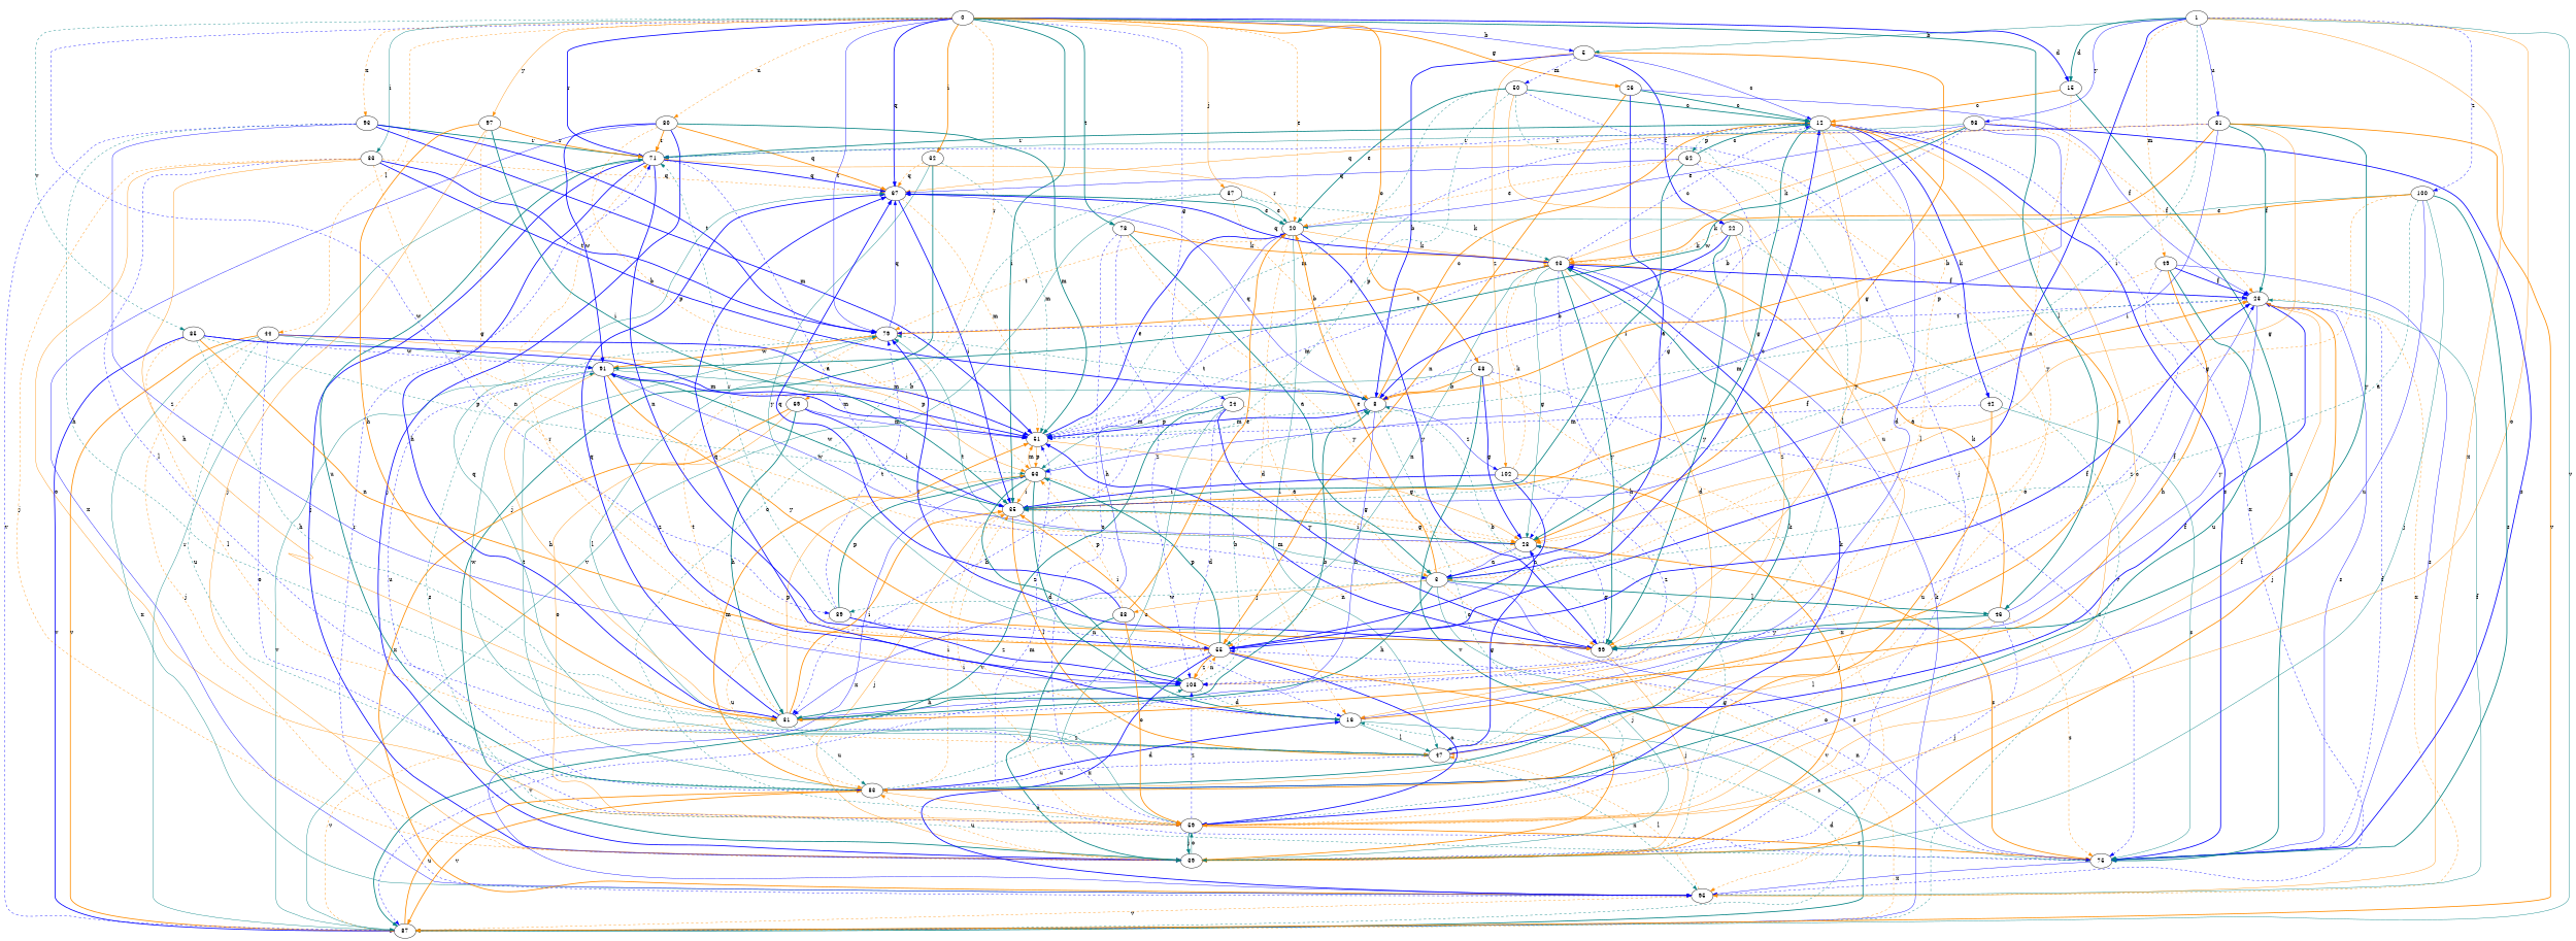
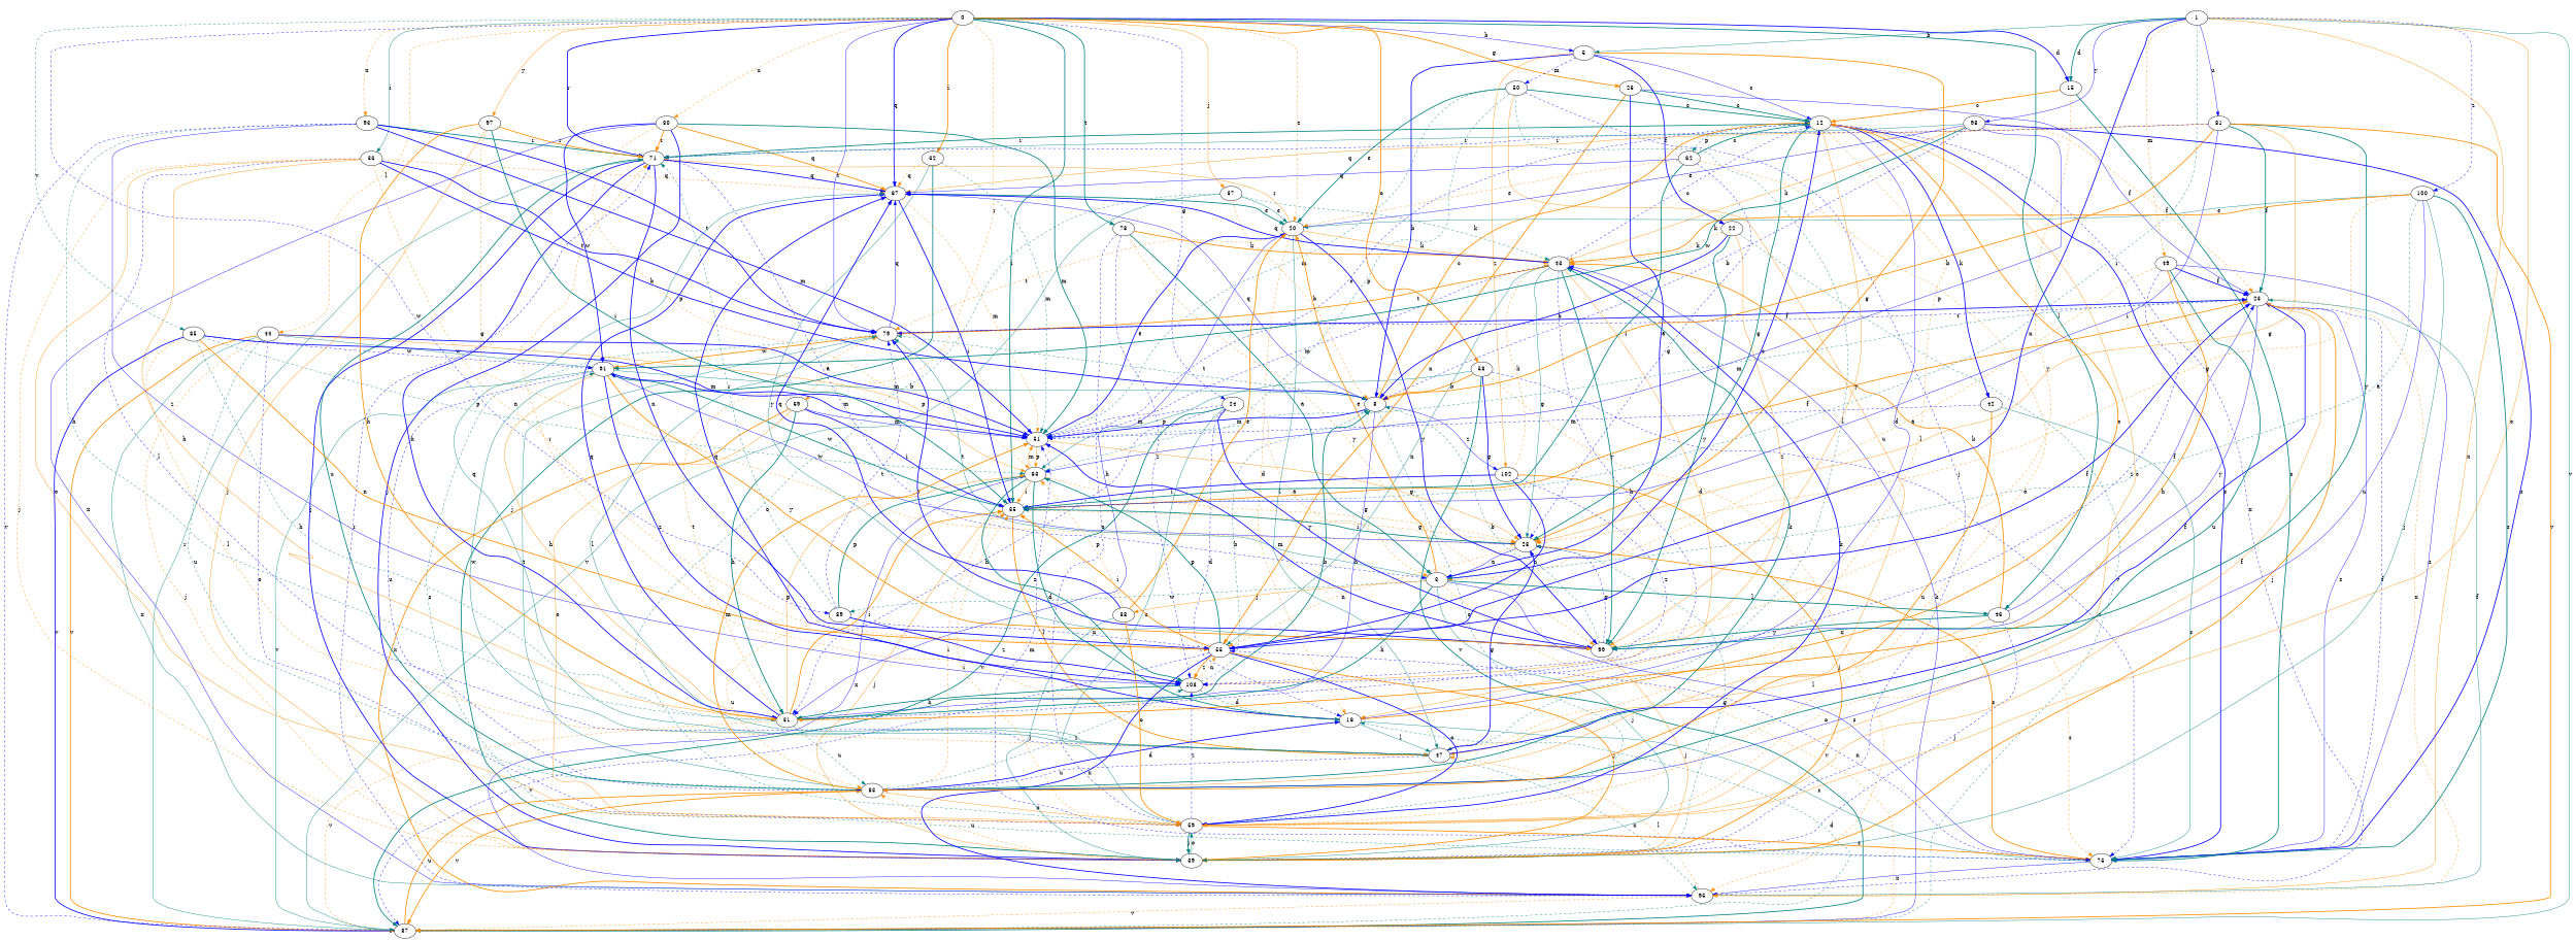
  strict digraph {
    edge [color=blue style=bold]
    0
    5
    15
    20
    24
    26
    32
    33
    35
    37
    44
    46
    58
    67
    69
    71
    78
    79
    80
    85
    89
    93
    97
    12
    8
    22
    28
    50
    102
    75
    99
    31
    16
    47
    43
    59
    87
    3
    51
    55
    23
    39
    91
    95
    63
    83
    103
    1
    49
    81
    98
    100
    38
    42
    62
    0 -> 5 [label=b style=solid]
    0 -> 15 [label=d]
    0 -> 20 [color=darkorange label=e style=dashed]
    0 -> 24 [label=g style=dashed]
    0 -> 26 [color=darkorange label=g]
    0 -> 32 [color=darkorange label=i]
    0 -> 33 [color=teal label=i style=solid]
    0 -> 35 [color=teal label=i]
    0 -> 37 [color=darkorange label=j style=solid]
    0 -> 44 [color=darkorange label=l style=dashed]
    0 -> 46 [color=teal label=l]
    0 -> 58 [color=darkorange label=o]
    0 -> 67 [label=q]
    0 -> 69 [color=darkorange label=r style=dashed]
    0 -> 71 [label=r]
    0 -> 78 [color=teal label=t]
    0 -> 79 [label=t style=solid]
    0 -> 80 [color=darkorange label=u style=dashed]
    0 -> 85 [color=teal label=v style=dashed]
    0 -> 89 [label=w style=dashed]
    0 -> 93 [color=darkorange label=x style=dashed]
    0 -> 97 [color=darkorange label=y style=solid]
    5 -> 12 [label=c style=solid]
    5 -> 8 [label=b]
    5 -> 22 [label=f]
    5 -> 28 [color=darkorange label=g]
    5 -> 50 [label=m style=dashed]
    5 -> 102 [color=darkorange label=z style=solid]
    15 -> 12 [color=darkorange label=c]
    15 -> 75 [color=teal label=s]
    15 -> 99 [color=darkorange label=y style=dashed]
    20 -> 71 [color=darkorange label=r style=solid]
    20 -> 79 [color=darkorange label=t style=dashed]
    20 -> 99 [label=y]
    20 -> 31 [label=h style=solid]
    20 -> 16 [color=darkorange label=d style=dashed]
    20 -> 47 [color=teal label=l style=solid]
    20 -> 43 [color=darkorange label=k style=solid]
    24 -> 99 [label=y]
    24 -> 31 [label=h style=dashed]
    24 -> 16 [label=d style=dashed]
    24 -> 59 [color=teal label=o style=solid]
    24 -> 87 [color=teal label=v]
    24 -> 3 [color=darkorange label=a style=dashed]
    24 -> 51 [label=m style=dashed]
    26 -> 12 [color=teal label=c]
    26 -> 3 [label=a]
    26 -> 55 [color=darkorange label=n]
    26 -> 23 [label=f style=solid]
    32 -> 67 [color=darkorange label=q style=dashed]
    32 -> 99 [color=teal label=y style=solid]
    32 -> 51 [color=teal label=m style=dashed]
    32 -> 39 [color=teal label=j]
    33 -> 67 [color=darkorange label=q style=dashed]
    33 -> 79 [label=t]
    33 -> 8 [label=b]
    33 -> 31 [color=darkorange label=h style=solid]
    33 -> 47 [label=l style=dashed]
    33 -> 59 [color=darkorange label=o style=solid]
    33 -> 55 [color=darkorange label=n style=dashed]
    33 -> 39 [color=darkorange label=j style=dashed]
    35 -> 28 [color=darkorange label=g style=dashed]
    35 -> 47 [color=darkorange label=l]
    35 -> 23 [color=darkorange label=f]
    35 -> 39 [color=darkorange label=j style=solid]
    35 -> 91 [color=teal label=w]
    37 -> 20 [color=teal label=e style=solid]
    37 -> 8 [color=darkorange label=b style=dashed]
    37 -> 43 [color=teal label=k style=dashed]
    37 -> 59 [color=teal label=o style=dashed]
    37 -> 87 [color=teal label=v style=solid]
    44 -> 59 [label=o style=dashed]
    44 -> 87 [color=darkorange label=v]
    44 -> 51 [label=m]
    44 -> 39 [color=darkorange label=j style=dashed]
    44 -> 91 [color=teal label=w style=solid]
    44 -> 95 [color=teal label=x style=solid]
    44 -> 63 [color=darkorange label=p style=solid]
    44 -> 83 [color=teal label=u style=dashed]
    46 -> 75 [color=darkorange label=s style=dashed]
    46 -> 99 [color=teal label=y]
    46 -> 47 [color=darkorange label=l style=solid]
    46 -> 43 [color=darkorange label=k]
    46 -> 59 [color=darkorange label=o style=dashed]
    46 -> 23 [label=f style=solid]
    46 -> 39 [label=j style=dashed]
    58 -> 8 [color=darkorange label=b]
    58 -> 28 [label=g]
    58 -> 75 [label=s style=dashed]
    58 -> 87 [color=teal label=v]
    58 -> 95 [color=darkorange label=x style=dashed]
    58 -> 63 [color=teal label=p style=solid]
    67 -> 20 [color=teal label=e]
    67 -> 35 [label=i]
    67 -> 51 [color=darkorange label=m style=dashed]
    69 -> 35 [label=i]
    69 -> 31 [color=teal label=h]
    69 -> 59 [color=darkorange label=o style=solid]
    69 -> 51 [label=m style=solid]
    69 -> 95 [color=darkorange label=x]
    71 -> 67 [label=q]
    71 -> 31 [label=h]
    71 -> 3 [label=a style=dashed]
    71 -> 55 [label=n]
    71 -> 39 [label=j]
    71 -> 83 [color=teal label=u]
    78 -> 99 [color=darkorange label=y style=dashed]
    78 -> 43 [color=darkorange label=k]
    78 -> 59 [label=o style=dashed]
    78 -> 3 [color=teal label=a]
    78 -> 103 [label=z style=dashed]
    79 -> 67 [label=q style=solid]
    79 -> 75 [color=teal label=s style=dashed]
    79 -> 47 [color=teal label=l style=solid]
-   43 -> 23 [label=f]
+   79 -> 23 [label=f]
    79 -> 91 [color=darkorange label=w]
    80 -> 67 [color=darkorange label=q]
    80 -> 71 [color=darkorange label=r]
    80 -> 51 [color=teal label=m]
    80 -> 39 [label=j]
    80 -> 91 [label=w]
    80 -> 95 [label=x style=solid]
    80 -> 63 [color=darkorange label=p style=dashed]
    85 -> 31 [color=teal label=h style=dashed]
    85 -> 47 [color=darkorange label=l style=dashed]
    85 -> 87 [label=v]
    85 -> 51 [label=m]
    85 -> 55 [color=darkorange label=n]
    85 -> 91 [label=w style=dashed]
    85 -> 63 [color=teal label=p style=dashed]
    89 -> 71 [color=teal label=r style=dashed]
    89 -> 79 [label=t style=dashed]
    89 -> 55 [label=n style=dashed]
    89 -> 63 [color=teal label=p]
    89 -> 83 [color=darkorange label=u style=dashed]
    89 -> 103 [label=z]
    93 -> 71 [color=teal label=r]
    93 -> 79 [label=t]
    93 -> 31 [color=teal label=h style=dashed]
    93 -> 87 [label=v style=dashed]
    93 -> 51 [label=m]
    93 -> 103 [label=z style=solid]
    97 -> 35 [color=teal label=i]
    97 -> 71 [color=darkorange label=r]
    97 -> 28 [color=darkorange label=g style=dashed]
    97 -> 31 [color=darkorange label=h]
    97 -> 39 [color=darkorange label=j style=solid]
    12 -> 71 [color=teal label=r]
    12 -> 28 [color=teal label=g]
    12 -> 75 [label=s]
    12 -> 99 [color=darkorange label=y style=solid]
    12 -> 16 [label=d style=solid]
    12 -> 47 [color=darkorange label=l style=dashed]
    12 -> 95 [label=x style=dashed]
    12 -> 42 [label=k]
    12 -> 62 [color=teal label=p style=dashed]
    8 -> 67 [label=q style=solid]
    8 -> 79 [color=teal label=t style=dashed]
    8 -> 12 [color=darkorange label=c]
    8 -> 102 [label=z style=solid]
    8 -> 31 [label=h style=solid]
    8 -> 59 [color=teal label=o style=dashed]
    8 -> 51 [label=m]
    22 -> 8 [label=b]
    22 -> 99 [color=teal label=y]
    22 -> 43 [color=darkorange label=k style=dashed]
    22 -> 87 [color=teal label=v style=dashed]
    22 -> 103 [color=darkorange label=z style=solid]
    28 -> 35 [color=teal label=i]
    28 -> 75 [color=darkorange label=s]
    28 -> 3 [label=a style=solid]
    28 -> 55 [color=darkorange label=n style=dashed]
    28 -> 91 [label=w style=solid]
    50 -> 20 [color=teal label=e]
    50 -> 12 [color=teal label=c]
    50 -> 47 [color=teal label=l style=dashed]
    50 -> 51 [color=teal label=m style=dashed]
    50 -> 39 [label=j style=dashed]
    50 -> 63 [color=teal label=p style=dashed]
    50 -> 83 [color=darkorange label=u style=solid]
    102 -> 35 [label=i]
    102 -> 43 [color=darkorange label=k style=dashed]
    102 -> 55 [label=n]
    102 -> 39 [color=darkorange label=j]
    102 -> 103 [label=z style=dashed]
    75 -> 51 [label=m style=dashed]
    75 -> 55 [label=n style=dashed]
    75 -> 23 [label=f style=dashed]
    75 -> 95 [label=x style=solid]
    99 -> 79 [label=t]
    99 -> 8 [color=teal label=b style=dashed]
    99 -> 28 [label=g style=dashed]
    99 -> 51 [label=m]
    99 -> 39 [color=darkorange label=j style=solid]
    31 -> 35 [color=darkorange label=i]
    31 -> 67 [label=q]
    31 -> 79 [color=darkorange label=t style=dashed]
    31 -> 8 [color=teal label=b]
    31 -> 87 [color=darkorange label=v style=dashed]
    31 -> 63 [color=darkorange label=p style=solid]
    31 -> 83 [color=teal label=u style=dashed]
    16 -> 67 [label=q]
    16 -> 71 [color=darkorange label=r style=dashed]
    16 -> 12 [color=darkorange label=c]
    16 -> 75 [color=teal label=s style=solid]
    16 -> 47 [color=teal label=l style=solid]
    47 -> 67 [color=teal label=q style=solid]
    47 -> 28 [label=g]
    47 -> 23 [label=f]
    47 -> 91 [color=teal label=w style=solid]
    47 -> 95 [color=teal label=x style=dashed]
    47 -> 83 [label=u style=dashed]
    43 -> 67 [label=q]
    43 -> 79 [color=darkorange label=t]
    43 -> 12 [label=c style=dashed]
    43 -> 28 [color=teal label=g style=solid]
    43 -> 99 [color=teal label=y]
    43 -> 31 [label=h style=dashed]
    43 -> 16 [color=darkorange label=d style=solid]
    43 -> 51 [label=m style=dashed]
    43 -> 55 [color=teal label=n style=solid]
    59 -> 35 [color=darkorange label=i style=dashed]
    59 -> 12 [color=darkorange label=c style=solid]
    59 -> 75 [color=darkorange label=s]
    59 -> 43 [label=k]
    59 -> 23 [color=darkorange label=f style=solid]
    59 -> 39 [color=teal label=j]
    59 -> 103 [label=z style=dashed]
    87 -> 71 [color=teal label=r style=solid]
    87 -> 16 [color=teal label=d style=dashed]
    87 -> 43 [label=k style=solid]
    87 -> 83 [color=darkorange label=u]
    3 -> 20 [color=darkorange label=e]
    3 -> 46 [color=teal label=l]
    3 -> 79 [color=teal label=t style=solid]
    3 -> 89 [color=teal label=w style=dashed]
    3 -> 12 [label=c]
    3 -> 75 [label=s style=solid]
    3 -> 31 [color=teal label=h]
    3 -> 87 [color=darkorange label=v style=dashed]
    3 -> 39 [color=teal label=j style=solid]
    3 -> 38 [color=darkorange label=j style=solid]
    51 -> 20 [label=e]
    51 -> 12 [label=c style=dashed]
    51 -> 28 [color=darkorange label=g style=solid]
    51 -> 63 [color=darkorange label=p style=solid]
    55 -> 35 [color=darkorange label=i]
    55 -> 59 [label=o]
    55 -> 87 [label=v style=dashed]
    55 -> 23 [label=f]
    55 -> 39 [color=darkorange label=j]
    55 -> 95 [label=x]
    55 -> 63 [color=teal label=p]
    55 -> 103 [color=darkorange label=z]
    23 -> 79 [label=t style=dashed]
    23 -> 75 [label=s style=solid]
    23 -> 99 [label=y style=solid]
    23 -> 51 [color=teal label=m style=dashed]
    23 -> 39 [color=darkorange label=j]
    23 -> 95 [color=darkorange label=x style=dashed]
    39 -> 28 [color=teal label=g style=dashed]
    39 -> 59 [color=teal label=o style=solid]
    39 -> 83 [color=darkorange label=u style=dashed]
    91 -> 8 [color=teal label=b style=solid]
    91 -> 99 [color=darkorange label=y]
    91 -> 31 [color=darkorange label=h style=solid]
    91 -> 87 [color=teal label=v style=solid]
    91 -> 51 [label=m]
    91 -> 83 [label=u style=dashed]
    91 -> 103 [label=z]
    95 -> 71 [label=r style=dashed]
    95 -> 47 [color=darkorange label=l style=dashed]
    95 -> 87 [color=darkorange label=v style=dashed]
    95 -> 23 [color=teal label=f style=solid]
    63 -> 35 [color=darkorange label=i style=solid]
    63 -> 28 [color=darkorange label=g style=dashed]
    63 -> 16 [color=teal label=d]
    63 -> 51 [color=darkorange label=m style=solid]
    63 -> 95 [label=x style=solid]
    63 -> 103 [color=teal label=z]
    83 -> 35 [color=darkorange label=i style=dashed]
    83 -> 79 [color=teal label=t style=solid]
    83 -> 16 [label=d]
    83 -> 43 [color=teal label=k]
    83 -> 59 [color=darkorange label=o style=solid]
    83 -> 87 [color=darkorange label=v]
    83 -> 51 [color=darkorange label=m]
    83 -> 103 [color=teal label=z style=dashed]
    103 -> 8 [color=teal label=b style=dashed]
    103 -> 31 [color=teal label=h]
    103 -> 16 [color=teal label=d style=dashed]
    103 -> 55 [color=darkorange label=n style=dashed]
    1 -> 5 [color=teal label=b style=solid]
    1 -> 15 [color=teal label=d]
    1 -> 35 [color=teal label=i style=dashed]
    1 -> 59 [color=darkorange label=o style=solid]
    1 -> 87 [color=teal label=v style=solid]
    1 -> 55 [label=n]
    1 -> 95 [color=darkorange label=x style=solid]
    1 -> 49 [color=darkorange label=m style=dashed]
    1 -> 81 [label=u style=solid]
    1 -> 98 [label=y style=solid]
    1 -> 100 [label=z style=dashed]
    49 -> 75 [label=s style=solid]
    49 -> 31 [color=darkorange label=h]
    49 -> 3 [color=darkorange label=a style=dashed]
    49 -> 23 [label=f]
    49 -> 83 [color=teal label=u]
    49 -> 103 [label=z style=dashed]
    81 -> 35 [label=i style=solid]
    81 -> 67 [color=darkorange label=q style=solid]
    81 -> 71 [label=r style=dashed]
    81 -> 8 [color=darkorange label=b]
    81 -> 28 [color=darkorange label=g style=solid]
    81 -> 99 [color=teal label=y]
    81 -> 87 [color=darkorange label=v]
    81 -> 23 [color=teal label=f]
    98 -> 20 [label=e style=solid]
    98 -> 71 [color=teal label=r style=solid]
    98 -> 8 [label=b style=dashed]
    98 -> 75 [label=s]
    98 -> 43 [color=darkorange label=k style=solid]
    98 -> 23 [color=darkorange label=f style=dashed]
    98 -> 91 [color=teal label=w]
    98 -> 63 [label=p style=solid]
    100 -> 20 [color=teal label=e style=solid]
    100 -> 28 [color=darkorange label=g style=dashed]
    100 -> 75 [color=teal label=s]
    100 -> 43 [color=darkorange label=k]
    100 -> 3 [color=teal label=a style=dashed]
    100 -> 39 [color=teal label=j style=solid]
    100 -> 83 [label=u style=solid]
    38 -> 20 [color=darkorange label=e]
    38 -> 67 [label=q]
    38 -> 59 [color=darkorange label=o]
-   38 -> 39 [color=teal label=j]
+   38 -> 39 [color=teal label=j style=solid]
    38 -> 63 [color=darkorange label=p style=dashed]
    42 -> 75 [color=teal label=s style=solid]
    42 -> 51 [label=m style=dashed]
    42 -> 83 [color=darkorange label=u]
    62 -> 20 [color=darkorange label=e style=dashed]
    62 -> 35 [color=teal label=i]
    62 -> 67 [label=q style=solid]
    62 -> 12 [color=teal label=c]
    62 -> 28 [label=g style=dashed]
    62 -> 59 [color=darkorange label=o style=dashed]
  }
